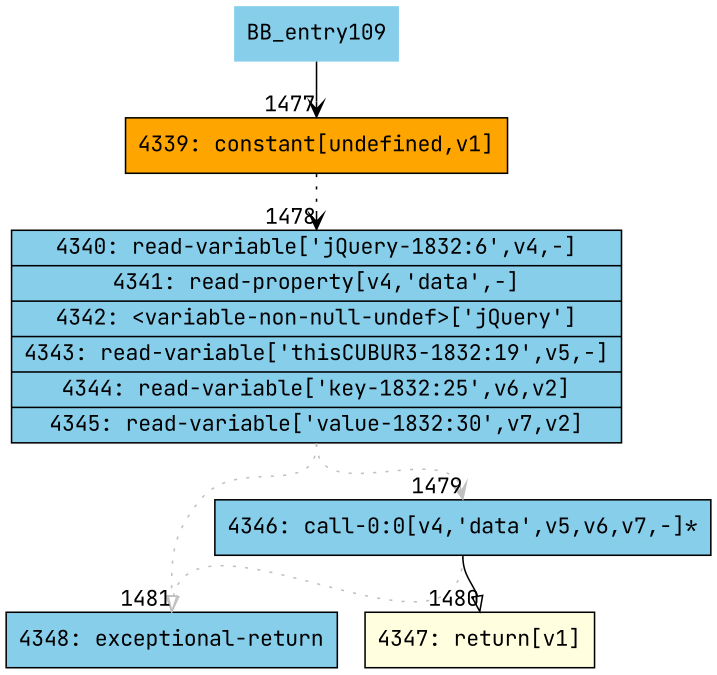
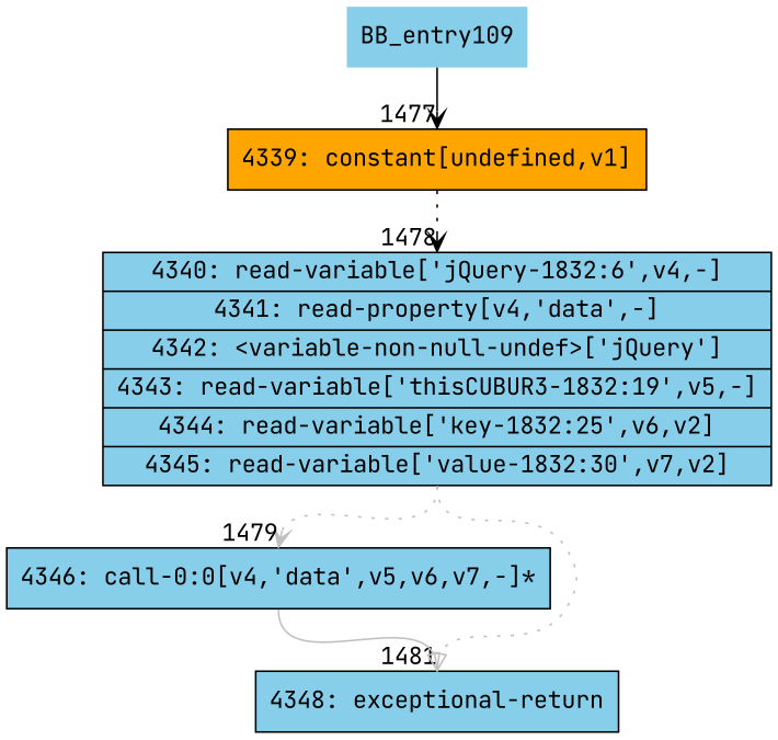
  digraph {
    fontname="JetBrains Mono"
    rankdir=TD
    node [fillcolor=skyblue fontname="JetBrains Mono" shape=record style=filled]
    edge [arrowhead=vee fontname="JetBrains Mono" headport=n style=dotted tailport=s]
    n1 [label=BB_entry109 shape=none]
    n2 [fillcolor=orange label="{4339: constant[undefined,v1]}"]
    n3 [label="{4340: read-variable['jQuery-1832:6',v4,-]|4341: read-property[v4,'data',-]|4342: \<variable-non-null-undef\>['jQuery']|4343: read-variable['thisCUBUR3-1832:19',v5,-]|4344: read-variable['key-1832:25',v6,v2]|4345: read-variable['value-1832:30',v7,v2]}"]
    n4 [label="{4346: call-0:0[v4,'data',v5,v6,v7,-]*}"]
    n5 [label="{4348: exceptional-return}"]
-   n6 [fillcolor=lightyellow label="{4347: return[v1]}"]
    n1 -> n2 [headlabel="    1477" style=solid]
    n2 -> n3 [headlabel="      1478"]
    n3 -> n4 [color=gray headlabel="      1479"]
    n3 -> n5 [arrowhead=onormal color=gray headlabel="      1481"]
-   n4 -> n5 [arrowhead=onormal color=gray]
-   n4 -> n6 [arrowhead=onormal headlabel="      1480" style=solid]
+   n4 -> n5 [arrowhead=onormal color=gray style=solid]
  }
